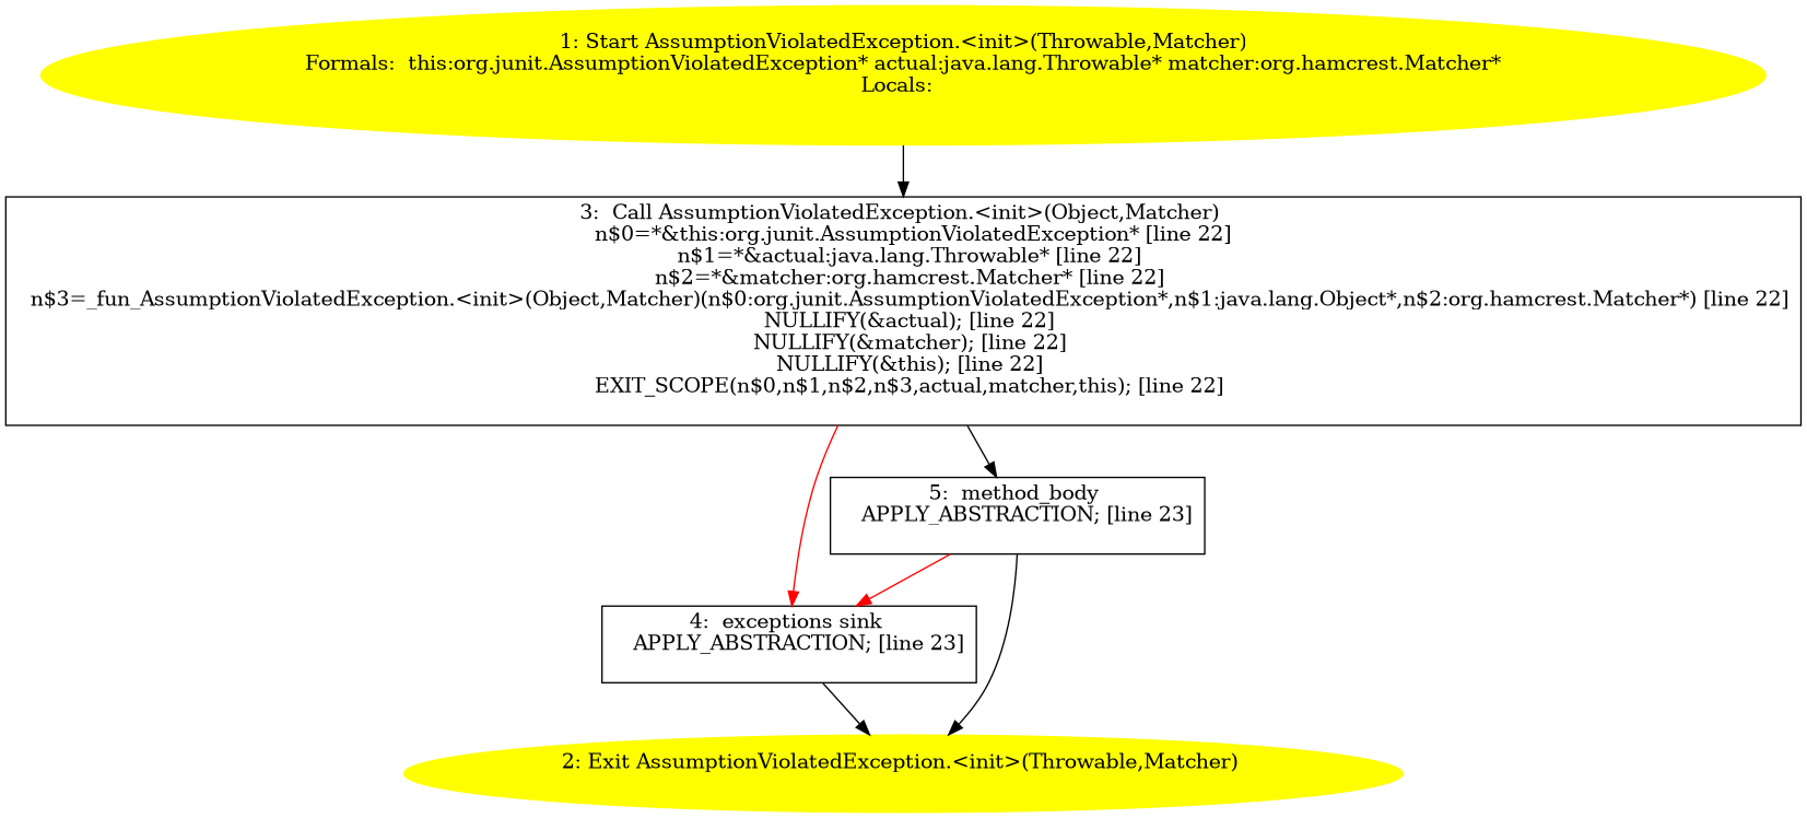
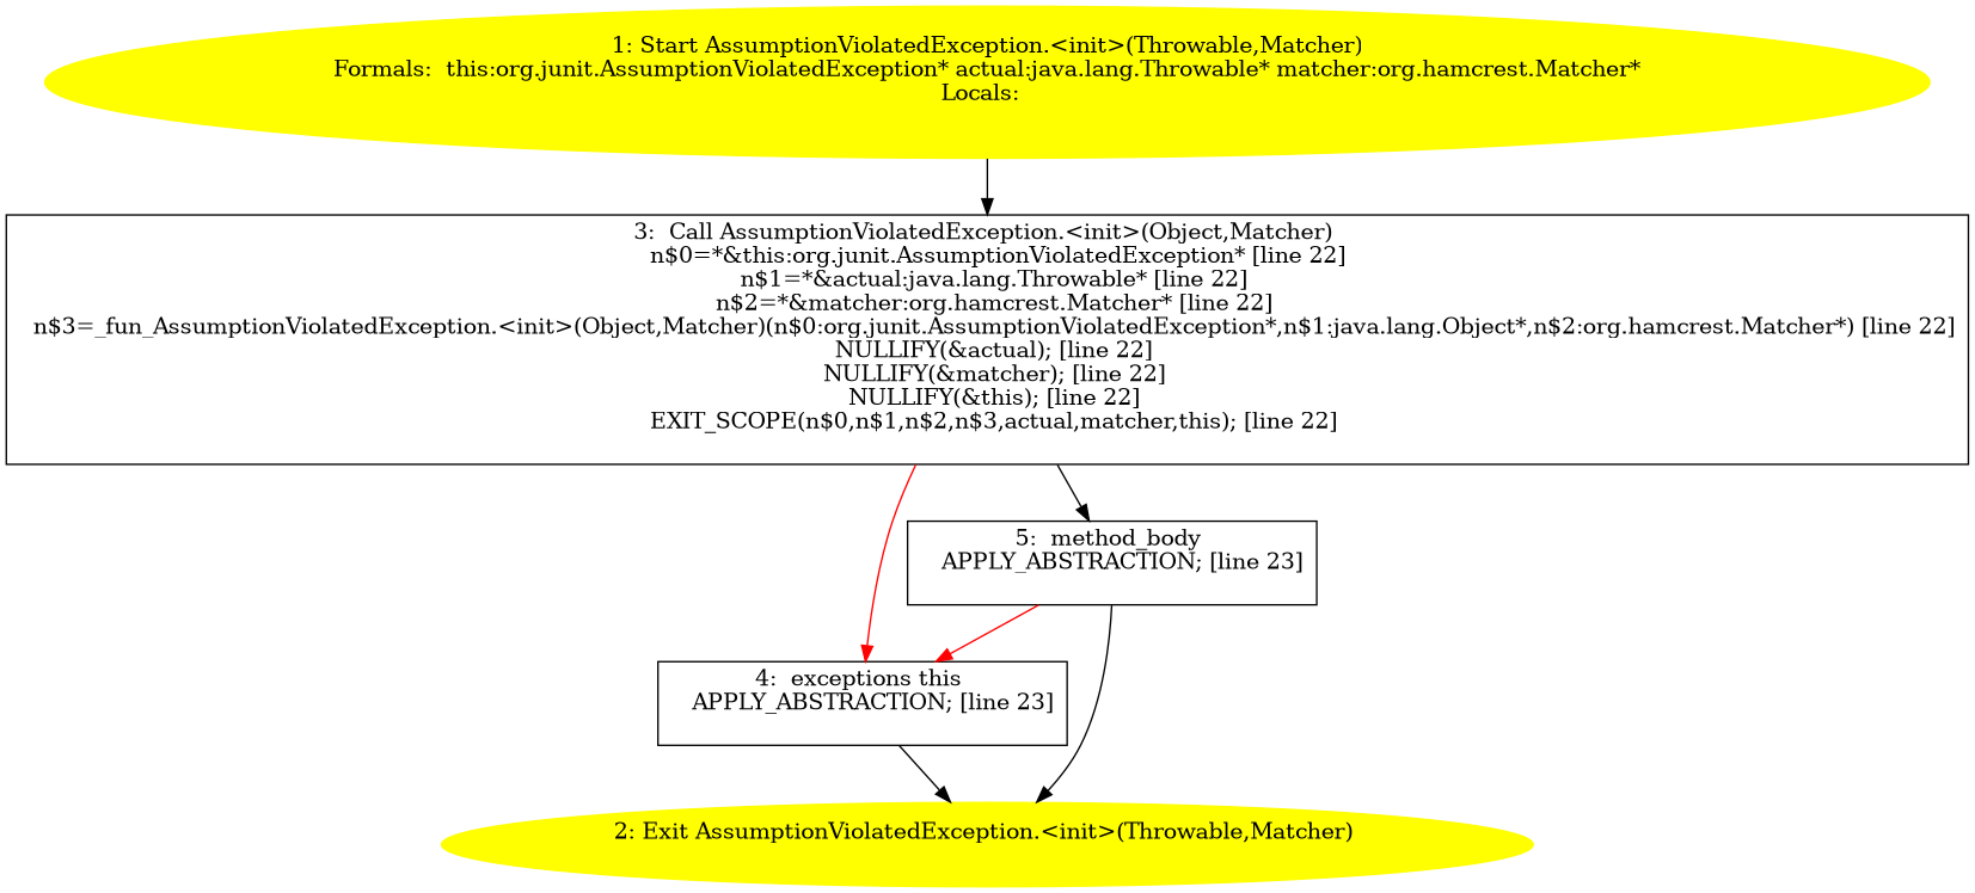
  digraph {
    node [shape=box]
    n1 [color=yellow label="1: Start AssumptionViolatedException.<init>(Throwable,Matcher)\nFormals:  this:org.junit.AssumptionViolatedException* actual:java.lang.Throwable* matcher:org.hamcrest.Matcher*\nLocals:  \n  " style=filled shape=""]
    n2 [label="3:  Call AssumptionViolatedException.<init>(Object,Matcher) \n   n$0=*&this:org.junit.AssumptionViolatedException* [line 22]\n  n$1=*&actual:java.lang.Throwable* [line 22]\n  n$2=*&matcher:org.hamcrest.Matcher* [line 22]\n  n$3=_fun_AssumptionViolatedException.<init>(Object,Matcher)(n$0:org.junit.AssumptionViolatedException*,n$1:java.lang.Object*,n$2:org.hamcrest.Matcher*) [line 22]\n  NULLIFY(&actual); [line 22]\n  NULLIFY(&matcher); [line 22]\n  NULLIFY(&this); [line 22]\n  EXIT_SCOPE(n$0,n$1,n$2,n$3,actual,matcher,this); [line 22]\n "]
    n3 [label="5:  method_body \n   APPLY_ABSTRACTION; [line 23]\n "]
-   n4 [label="4:  exceptions sink \n   APPLY_ABSTRACTION; [line 23]\n "]
+   n4 [label="4:  exceptions this \n   APPLY_ABSTRACTION; [line 23]\n "]
    n5 [color=yellow label="2: Exit AssumptionViolatedException.<init>(Throwable,Matcher) \n  " style=filled shape=""]
    n1 -> n2
    n2 -> n3
    n2 -> n4 [color=red]
    n3 -> n4 [color=red]
    n3 -> n5
    n4 -> n5
  }
